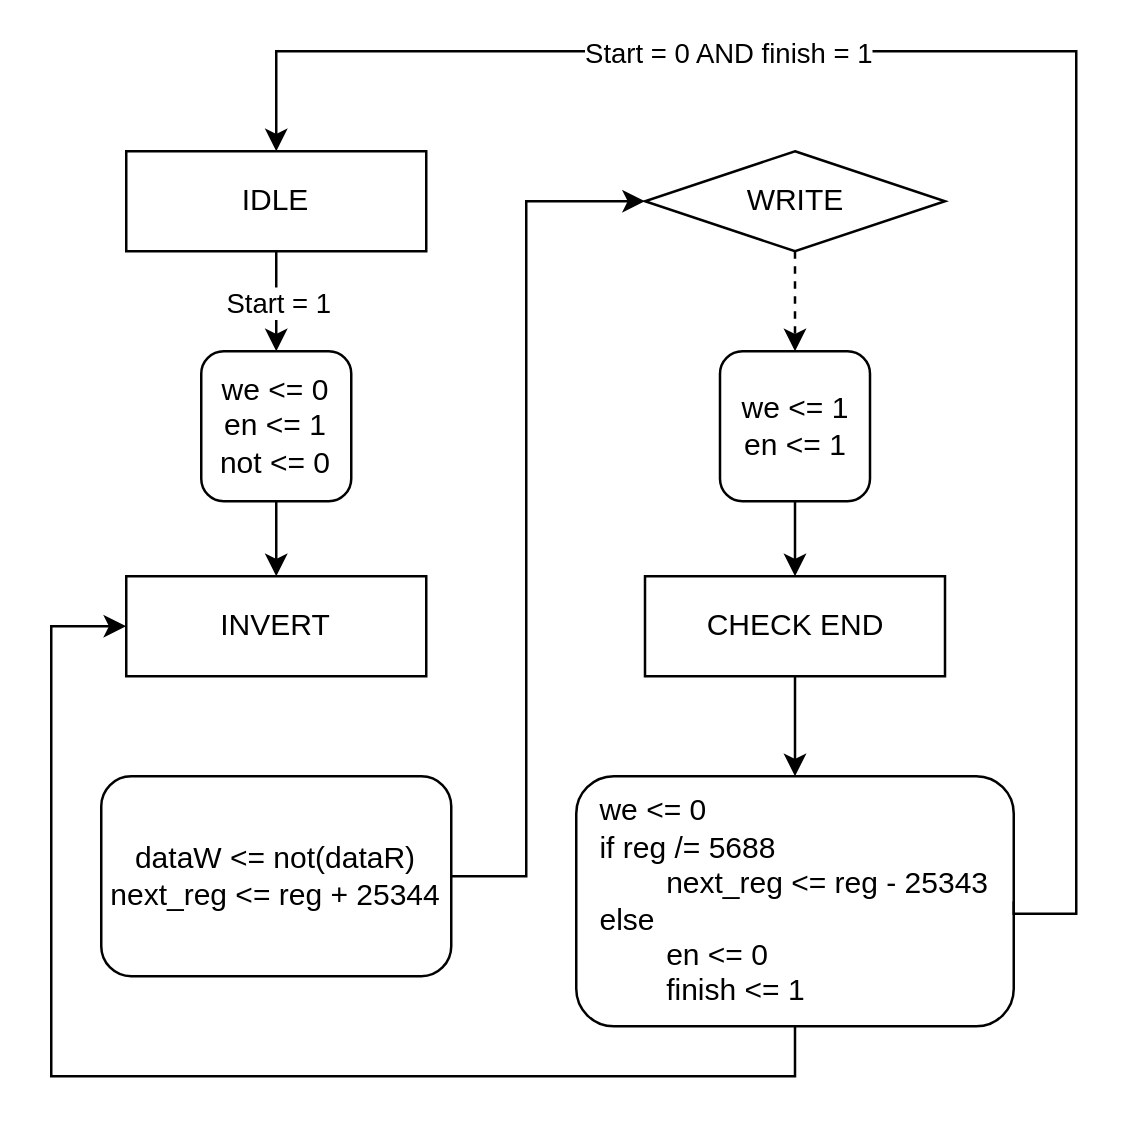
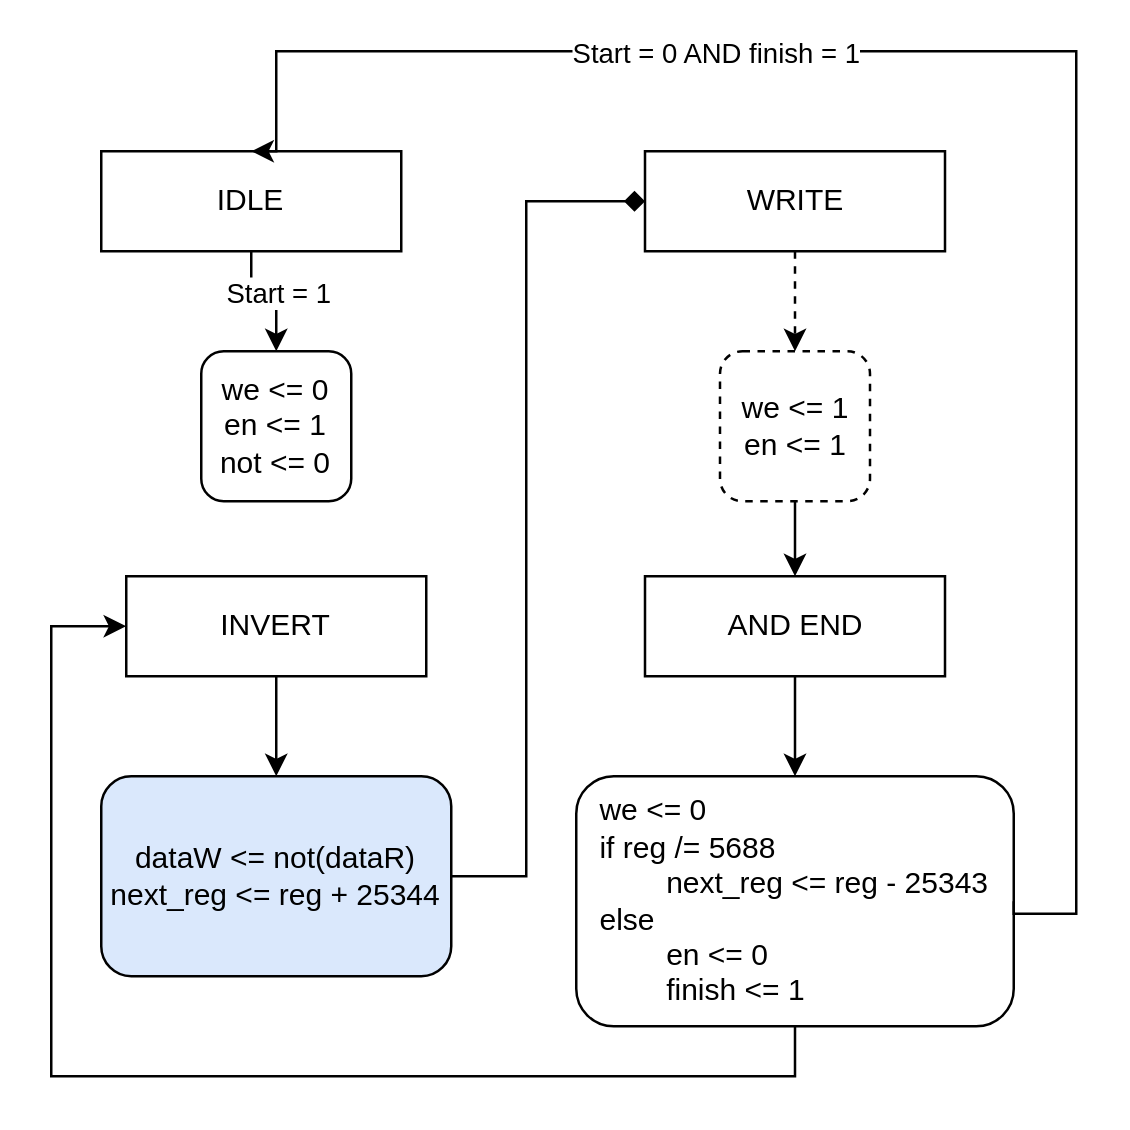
  <mxCell id="0" />
  <mxCell id="1" parent="0" />
  <mxCell id="2" value="" style="edgeStyle=orthogonalEdgeStyle;rounded=0;orthogonalLoop=1;jettySize=auto;html=1;" edge="1" parent="1" source="4" target="10"><mxGeometry relative="1" as="geometry" /></mxCell>
  <mxCell id="3" value="Start = 1" style="edgeLabel;html=1;align=center;verticalAlign=middle;resizable=0;points=[];" vertex="1" connectable="0" parent="2"><mxGeometry x="0.182" y="-3" relative="1" as="geometry"><mxPoint x="3" y="-4" as="offset" /></mxGeometry></mxCell>
- <mxCell id="4" value="IDLE" style="rounded=0;whiteSpace=wrap;html=1;" vertex="1" parent="1"><mxGeometry x="50" y="60" width="120" height="40" as="geometry" /></mxCell>
+ <mxCell id="4" value="IDLE" style="rounded=0;whiteSpace=wrap;html=1;" vertex="1" parent="1"><mxGeometry x="40" y="60" width="120" height="40" as="geometry" /></mxCell>
+ <mxCell id="5" value="" style="edgeStyle=orthogonalEdgeStyle;rounded=0;orthogonalLoop=1;jettySize=auto;html=1;" edge="1" parent="1" source="6" target="14"><mxGeometry relative="1" as="geometry" /></mxCell>
  <mxCell id="6" value="INVERT" style="rounded=0;whiteSpace=wrap;html=1;" vertex="1" parent="1"><mxGeometry x="50" y="230" width="120" height="40" as="geometry" /></mxCell>
  <mxCell id="7" value="" style="edgeStyle=orthogonalEdgeStyle;rounded=0;orthogonalLoop=1;jettySize=auto;html=1;" edge="1" parent="1" source="8" target="18"><mxGeometry relative="1" as="geometry" /></mxCell>
- <mxCell id="8" value="CHECK END" style="rounded=0;whiteSpace=wrap;html=1;" vertex="1" parent="1"><mxGeometry x="257.5" y="230" width="120" height="40" as="geometry" /></mxCell>
- <mxCell id="9" value="" style="edgeStyle=orthogonalEdgeStyle;rounded=0;orthogonalLoop=1;jettySize=auto;html=1;entryX=0.5;entryY=0;entryDx=0;entryDy=0;" edge="1" parent="1" source="10" target="6"><mxGeometry relative="1" as="geometry" /></mxCell>
+ <mxCell id="8" value="AND END" style="rounded=0;whiteSpace=wrap;html=1;" vertex="1" parent="1"><mxGeometry x="257.5" y="230" width="120" height="40" as="geometry" /></mxCell>
  <mxCell id="10" value="we &amp;lt;= 0&lt;div&gt;en &amp;lt;= 1&lt;/div&gt;&lt;div&gt;not &amp;lt;= 0&lt;/div&gt;" style="rounded=1;whiteSpace=wrap;html=1;" vertex="1" parent="1"><mxGeometry x="80" y="140" width="60" height="60" as="geometry" /></mxCell>
  <mxCell id="11" value="" style="edgeStyle=orthogonalEdgeStyle;rounded=0;orthogonalLoop=1;jettySize=auto;html=1;dashed=1;" edge="1" parent="1" source="12" target="16"><mxGeometry relative="1" as="geometry" /></mxCell>
- <mxCell id="12" value="WRITE" style="rhombus;whiteSpace=wrap;html=1;" vertex="1" parent="1"><mxGeometry x="257.5" y="60" width="120" height="40" as="geometry" /></mxCell>
- <mxCell id="13" style="edgeStyle=orthogonalEdgeStyle;rounded=0;orthogonalLoop=1;jettySize=auto;html=1;entryX=0;entryY=0.5;entryDx=0;entryDy=0;" edge="1" parent="1" source="14" target="12"><mxGeometry relative="1" as="geometry"><Array as="points"><mxPoint x="210" y="350" /><mxPoint x="210" y="80" /></Array></mxGeometry></mxCell>
- <mxCell id="14" value="dataW &amp;lt;= not(dataR)&lt;div&gt;next_reg &amp;lt;= reg + 25344&lt;/div&gt;" style="rounded=1;whiteSpace=wrap;html=1;" vertex="1" parent="1"><mxGeometry x="40" y="310" width="140" height="80" as="geometry" /></mxCell>
+ <mxCell id="12" value="WRITE" style="rounded=0;whiteSpace=wrap;html=1;" vertex="1" parent="1"><mxGeometry x="257.5" y="60" width="120" height="40" as="geometry" /></mxCell>
+ <mxCell id="13" style="edgeStyle=orthogonalEdgeStyle;rounded=0;orthogonalLoop=1;jettySize=auto;html=1;entryX=0;entryY=0.5;entryDx=0;entryDy=0;endArrow=diamond;" edge="1" parent="1" source="14" target="12"><mxGeometry relative="1" as="geometry"><Array as="points"><mxPoint x="210" y="350" /><mxPoint x="210" y="80" /></Array></mxGeometry></mxCell>
+ <mxCell id="14" value="dataW &amp;lt;= not(dataR)&lt;div&gt;next_reg &amp;lt;= reg + 25344&lt;/div&gt;" style="rounded=1;whiteSpace=wrap;html=1;fillColor=#dae8fc;" vertex="1" parent="1"><mxGeometry x="40" y="310" width="140" height="80" as="geometry" /></mxCell>
  <mxCell id="15" value="" style="edgeStyle=orthogonalEdgeStyle;rounded=0;orthogonalLoop=1;jettySize=auto;html=1;" edge="1" parent="1" source="16"><mxGeometry relative="1" as="geometry"><mxPoint x="317.5" y="230" as="targetPoint" /></mxGeometry></mxCell>
- <mxCell id="16" value="we &amp;lt;= 1&lt;div&gt;en &amp;lt;= 1&lt;/div&gt;" style="rounded=1;whiteSpace=wrap;html=1;" vertex="1" parent="1"><mxGeometry x="287.5" y="140" width="60" height="60" as="geometry" /></mxCell>
+ <mxCell id="16" value="we &amp;lt;= 1&lt;div&gt;en &amp;lt;= 1&lt;/div&gt;" style="rounded=1;whiteSpace=wrap;html=1;dashed=1;" vertex="1" parent="1"><mxGeometry x="287.5" y="140" width="60" height="60" as="geometry" /></mxCell>
  <mxCell id="17" style="edgeStyle=orthogonalEdgeStyle;rounded=0;orthogonalLoop=1;jettySize=auto;html=1;entryX=0;entryY=0.5;entryDx=0;entryDy=0;" edge="1" parent="1" source="18" target="6"><mxGeometry relative="1" as="geometry"><Array as="points"><mxPoint x="318" y="430" /><mxPoint x="20" y="430" /><mxPoint x="20" y="250" /></Array></mxGeometry></mxCell>
  <mxCell id="18" value="&lt;div style=&quot;text-align: left;&quot;&gt;we &amp;lt;= 0&lt;/div&gt;&lt;div style=&quot;text-align: left;&quot;&gt;&lt;span style=&quot;background-color: initial;&quot;&gt;if reg /= 5688&amp;nbsp;&lt;/span&gt;&lt;/div&gt;&lt;div style=&quot;text-align: left;&quot;&gt;&lt;span style=&quot;white-space: pre;&quot;&gt;&#09;&lt;/span&gt;next_reg &amp;lt;= reg -&amp;nbsp;&lt;span style=&quot;background-color: initial;&quot;&gt;25343&lt;/span&gt;&lt;/div&gt;&lt;div style=&quot;text-align: left;&quot;&gt;&lt;span style=&quot;background-color: initial;&quot;&gt;else&lt;/span&gt;&lt;/div&gt;&lt;div style=&quot;text-align: left;&quot;&gt;&lt;span style=&quot;background-color: initial;&quot;&gt;&lt;span style=&quot;white-space: pre;&quot;&gt;&#09;&lt;/span&gt;en &amp;lt;= 0&lt;/span&gt;&lt;/div&gt;&lt;div style=&quot;text-align: left;&quot;&gt;&lt;span style=&quot;background-color: initial;&quot;&gt;&lt;span style=&quot;white-space: pre;&quot;&gt;&#09;&lt;/span&gt;finish &amp;lt;= 1&lt;/span&gt;&lt;span style=&quot;background-color: initial;&quot;&gt;&amp;nbsp;&lt;/span&gt;&lt;/div&gt;" style="rounded=1;whiteSpace=wrap;html=1;" vertex="1" parent="1"><mxGeometry x="230" y="310" width="175" height="100" as="geometry" /></mxCell>
  <mxCell id="19" style="edgeStyle=orthogonalEdgeStyle;rounded=0;orthogonalLoop=1;jettySize=auto;html=1;exitX=1;exitY=0.5;exitDx=0;exitDy=0;entryX=0.5;entryY=0;entryDx=0;entryDy=0;" edge="1" parent="1" source="18" target="4"><mxGeometry relative="1" as="geometry"><Array as="points"><mxPoint x="430" y="365" /><mxPoint x="430" y="20" /><mxPoint x="110" y="20" /></Array></mxGeometry></mxCell>
  <mxCell id="20" value="Start = 0 AND finish = 1" style="edgeLabel;html=1;align=center;verticalAlign=middle;resizable=0;points=[];" vertex="1" connectable="0" parent="19"><mxGeometry x="0.053" relative="1" as="geometry"><mxPoint x="-128" as="offset" /></mxGeometry></mxCell>
